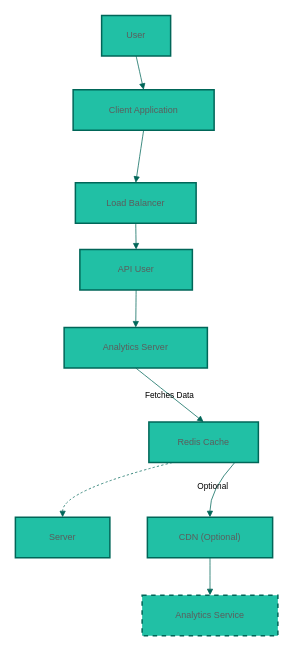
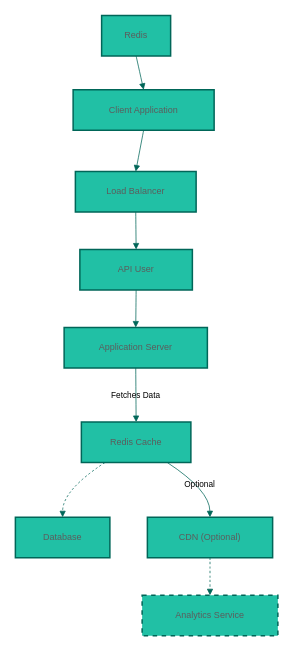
  <mxCell id="0" />
  <mxCell id="1" parent="0" />
- <mxCell id="2" value="User" style="whiteSpace=wrap;strokeWidth=2;labelBackgroundColor=none;fillColor=#21C0A5;strokeColor=#006658;fontColor=#5C5C5C;" parent="1" vertex="1"><mxGeometry x="135" y="20" width="92" height="54" as="geometry" /></mxCell>
+ <mxCell id="2" value="Redis" style="whiteSpace=wrap;strokeWidth=2;labelBackgroundColor=none;fillColor=#21C0A5;strokeColor=#006658;fontColor=#5C5C5C;" parent="1" vertex="1"><mxGeometry x="135" y="20" width="92" height="54" as="geometry" /></mxCell>
  <mxCell id="3" value="Client Application" style="whiteSpace=wrap;strokeWidth=2;labelBackgroundColor=none;fillColor=#21C0A5;strokeColor=#006658;fontColor=#5C5C5C;" parent="1" vertex="1"><mxGeometry x="97" y="119" width="188" height="54" as="geometry" /></mxCell>
- <mxCell id="4" value="Load Balancer" style="whiteSpace=wrap;strokeWidth=2;labelBackgroundColor=none;fillColor=#21C0A5;strokeColor=#006658;fontColor=#5C5C5C;" parent="1" vertex="1"><mxGeometry x="100" y="243" width="161" height="54" as="geometry" /></mxCell>
+ <mxCell id="4" value="Load Balancer" style="whiteSpace=wrap;strokeWidth=2;labelBackgroundColor=none;fillColor=#21C0A5;strokeColor=#006658;fontColor=#5C5C5C;" parent="1" vertex="1"><mxGeometry x="100" y="228" width="161" height="54" as="geometry" /></mxCell>
  <mxCell id="5" value="API User" style="whiteSpace=wrap;strokeWidth=2;labelBackgroundColor=none;fillColor=#21C0A5;strokeColor=#006658;fontColor=#5C5C5C;" parent="1" vertex="1"><mxGeometry x="106" y="332" width="150" height="54" as="geometry" /></mxCell>
- <mxCell id="6" value="Analytics Server" style="whiteSpace=wrap;strokeWidth=2;labelBackgroundColor=none;fillColor=#21C0A5;strokeColor=#006658;fontColor=#5C5C5C;" parent="1" vertex="1"><mxGeometry x="85" y="436" width="191" height="54" as="geometry" /></mxCell>
- <mxCell id="7" value="Redis Cache" style="whiteSpace=wrap;strokeWidth=2;labelBackgroundColor=none;fillColor=#21C0A5;strokeColor=#006658;fontColor=#5C5C5C;" parent="1" vertex="1"><mxGeometry x="198" y="562" width="146" height="54" as="geometry" /></mxCell>
- <mxCell id="8" value="Server" style="whiteSpace=wrap;strokeWidth=2;labelBackgroundColor=none;fillColor=#21C0A5;strokeColor=#006658;fontColor=#5C5C5C;" parent="1" vertex="1"><mxGeometry x="20" y="689" width="126" height="54" as="geometry" /></mxCell>
+ <mxCell id="6" value="Application Server" style="whiteSpace=wrap;strokeWidth=2;labelBackgroundColor=none;fillColor=#21C0A5;strokeColor=#006658;fontColor=#5C5C5C;" parent="1" vertex="1"><mxGeometry x="85" y="436" width="191" height="54" as="geometry" /></mxCell>
+ <mxCell id="7" value="Redis Cache" style="whiteSpace=wrap;strokeWidth=2;labelBackgroundColor=none;fillColor=#21C0A5;strokeColor=#006658;fontColor=#5C5C5C;" parent="1" vertex="1"><mxGeometry x="108" y="562" width="146" height="54" as="geometry" /></mxCell>
+ <mxCell id="8" value="Database" style="whiteSpace=wrap;strokeWidth=2;labelBackgroundColor=none;fillColor=#21C0A5;strokeColor=#006658;fontColor=#5C5C5C;" parent="1" vertex="1"><mxGeometry x="20" y="689" width="126" height="54" as="geometry" /></mxCell>
  <mxCell id="9" value="CDN (Optional)" style="whiteSpace=wrap;strokeWidth=2;labelBackgroundColor=none;fillColor=#21C0A5;strokeColor=#006658;fontColor=#5C5C5C;" parent="1" vertex="1"><mxGeometry x="196" y="689" width="167" height="54" as="geometry" /></mxCell>
  <mxCell id="10" value="Analytics Service" style="whiteSpace=wrap;strokeWidth=2;labelBackgroundColor=none;fillColor=#21C0A5;strokeColor=#006658;fontColor=#5C5C5C;dashed=1;" parent="1" vertex="1"><mxGeometry x="189" y="793" width="181" height="54" as="geometry" /></mxCell>
  <mxCell id="11" value="" style="curved=1;startArrow=none;endArrow=block;exitX=0.5;exitY=1;entryX=0.5;entryY=0;labelBackgroundColor=none;strokeColor=#006658;fontColor=default;" parent="1" source="2" target="3" edge="1"><mxGeometry relative="1" as="geometry"><Array as="points" /></mxGeometry></mxCell>
  <mxCell id="12" value="" style="curved=1;startArrow=none;endArrow=block;exitX=0.5;exitY=1;entryX=0.5;entryY=0;labelBackgroundColor=none;strokeColor=#006658;fontColor=default;" parent="1" source="3" target="4" edge="1"><mxGeometry relative="1" as="geometry"><Array as="points" /></mxGeometry></mxCell>
  <mxCell id="13" value="" style="curved=1;startArrow=none;endArrow=block;exitX=0.5;exitY=1;entryX=0.5;entryY=0;labelBackgroundColor=none;strokeColor=#006658;fontColor=default;" parent="1" source="4" target="5" edge="1"><mxGeometry relative="1" as="geometry"><Array as="points" /></mxGeometry></mxCell>
  <mxCell id="14" value="" style="curved=1;startArrow=none;endArrow=block;exitX=0.5;exitY=1;entryX=0.5;entryY=0;labelBackgroundColor=none;strokeColor=#006658;fontColor=default;" parent="1" source="5" target="6" edge="1"><mxGeometry relative="1" as="geometry"><Array as="points" /></mxGeometry></mxCell>
  <mxCell id="15" value="Fetches Data" style="curved=1;startArrow=none;endArrow=block;exitX=0.5;exitY=1;entryX=0.5;entryY=0.01;labelBackgroundColor=none;strokeColor=#006658;fontColor=default;" parent="1" source="6" target="7" edge="1"><mxGeometry relative="1" as="geometry"><Array as="points" /></mxGeometry></mxCell>
  <mxCell id="16" value="" style="curved=1;startArrow=none;endArrow=block;exitX=0.21;exitY=1.01;entryX=0.5;entryY=0;labelBackgroundColor=none;strokeColor=#006658;fontColor=default;dashed=1;" parent="1" source="7" target="8" edge="1"><mxGeometry relative="1" as="geometry"><Array as="points"><mxPoint x="83" y="653" /></Array></mxGeometry></mxCell>
  <mxCell id="17" value="Optional" style="curved=1;startArrow=none;endArrow=block;exitX=0.79;exitY=1.01;entryX=0.5;entryY=0;labelBackgroundColor=none;strokeColor=#006658;fontColor=default;" parent="1" source="7" target="9" edge="1"><mxGeometry relative="1" as="geometry"><Array as="points"><mxPoint x="279" y="653" /></Array></mxGeometry></mxCell>
- <mxCell id="18" value="" style="curved=1;startArrow=none;endArrow=block;exitX=0.5;exitY=1;entryX=0.5;entryY=0;labelBackgroundColor=none;strokeColor=#006658;fontColor=default;" parent="1" source="9" target="10" edge="1"><mxGeometry relative="1" as="geometry"><Array as="points" /></mxGeometry></mxCell>
+ <mxCell id="18" value="" style="curved=1;startArrow=none;endArrow=block;exitX=0.5;exitY=1;entryX=0.5;entryY=0;labelBackgroundColor=none;strokeColor=#006658;fontColor=default;dashed=1;" parent="1" source="9" target="10" edge="1"><mxGeometry relative="1" as="geometry"><Array as="points" /></mxGeometry></mxCell>
